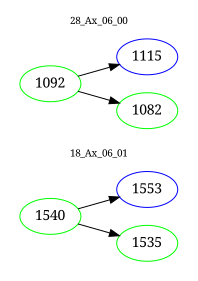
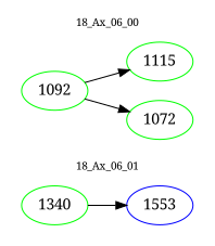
  digraph {
    fontname="Noto Serif"
    rankdir=LR
    node [color=green fontname="Noto Serif"]
    edge [color=black fontname="Noto Serif"]
-   n1 [label=1540]
-   n2 [label=1535]
+   n1 [label=1340]
    n3 [color=blue label=1553]
    n4 [label=1092]
-   n5 [label=1082]
-   n6 [color=blue label=1115]
+   n5 [label=1072]
+   n6 [label=1115]
    subgraph cluster_1 {
      color=white
      fontsize=10
      label="18_Ax_06_01"
      n1
-     n2
      n3
    }
    subgraph cluster_2 {
      color=white
      fontsize=10
-     label="28_Ax_06_00"
+     label="18_Ax_06_00"
      n4
      n5
      n6
    }
-   n1 -> n2
    n1 -> n3
    n4 -> n5
    n4 -> n6
  }
